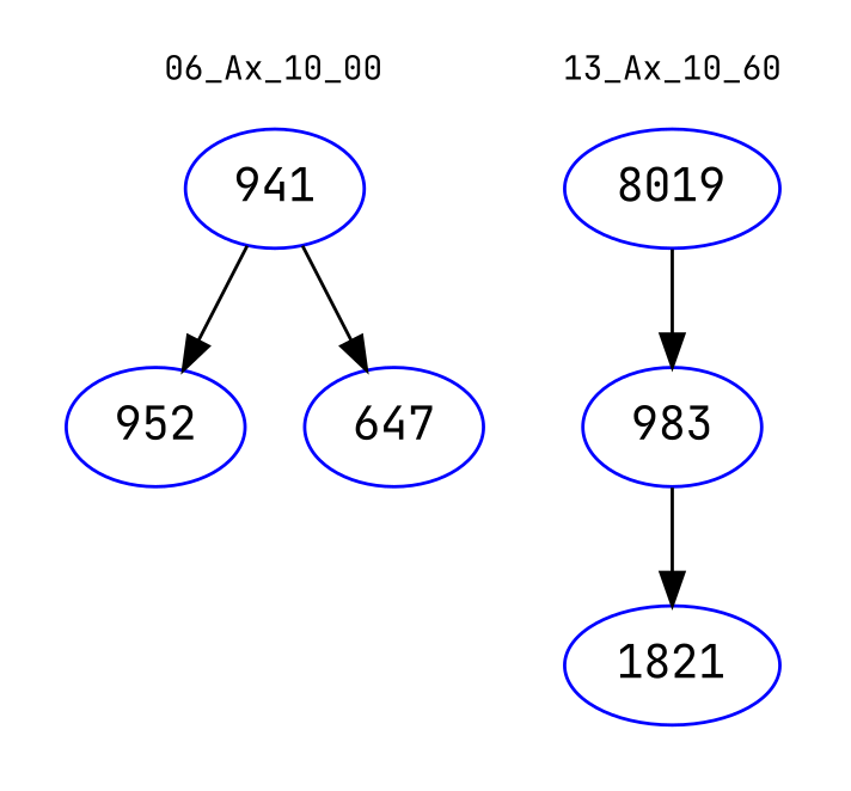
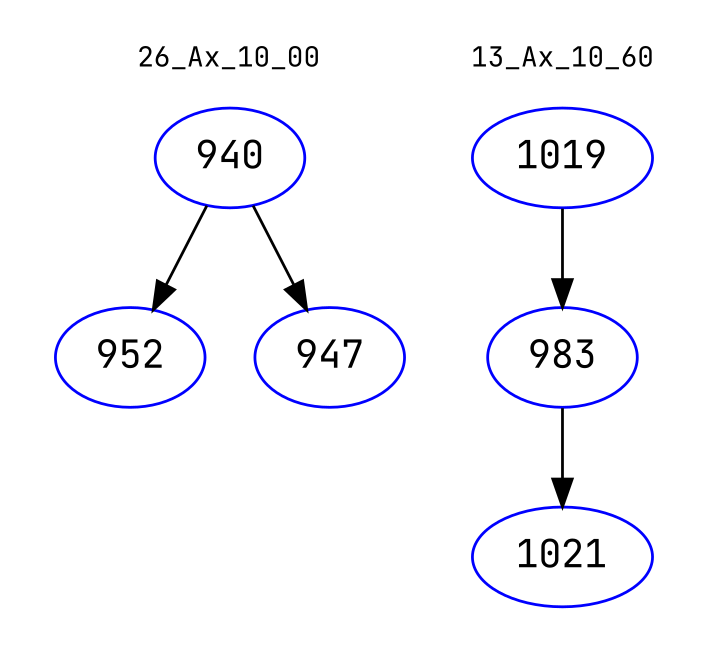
  digraph {
    fontname="JetBrains Mono"
    node [color=blue fontname="JetBrains Mono"]
    edge [color=black fontname="JetBrains Mono"]
-   n1 [label=941]
+   n1 [label=940]
    n2 [label=952]
-   n3 [label=647]
-   n4 [label=8019]
+   n3 [label=947]
+   n4 [label=1019]
    n5 [label=983]
-   n6 [label=1821]
+   n6 [label=1021]
    subgraph cluster_1 {
      color=white
      fontsize=10
-     label="06_Ax_10_00"
+     label="26_Ax_10_00"
      n1
      n2
      n3
    }
    subgraph cluster_2 {
      color=white
      fontsize=10
      label="13_Ax_10_60"
      n4
      n5
      n6
    }
    n1 -> n2
    n1 -> n3
    n4 -> n5
    n5 -> n6
  }
